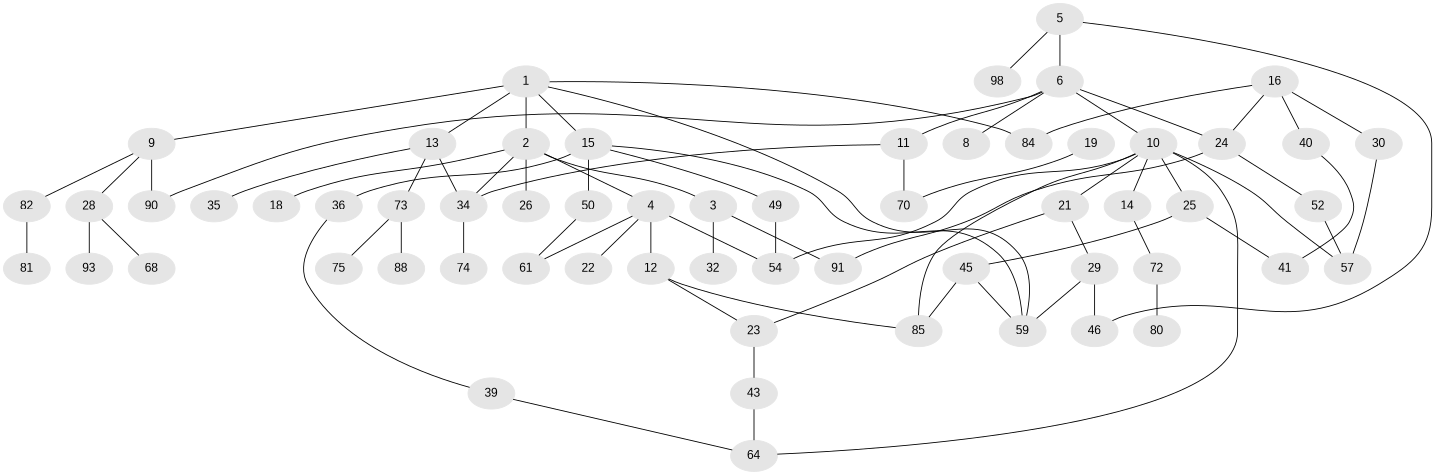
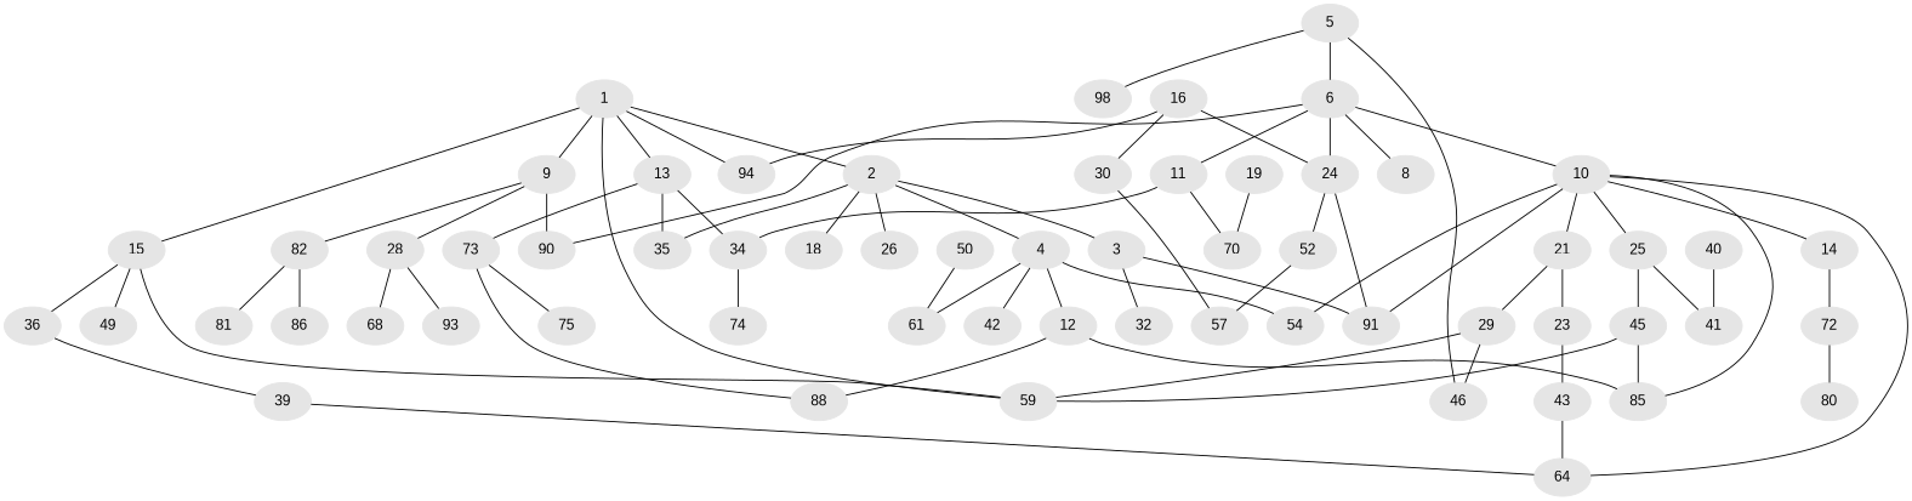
  graph {
    fontname="Liberation Sans"
    node [color=gray90 fontname="Liberation Sans" style=filled]
    edge [fontname="Liberation Sans"]
    1 [super="+55"]
    2
    9 [super="+76"]
    13 [super="+31"]
    15 [super="+58"]
    59 [super="+87"]
-   84 [super="+95"]
+   84 [super="+95" label=94]
    3 [super="+42"]
    4 [super="+71"]
    18 [super="+20"]
    26 [super="+65"]
    34 [super="+66"]
    90 [super="+92"]
    28 [super="+53"]
    82
    35
    73
    50 [super="+63"]
    n19 [label=36]
    49
    32
    91
    12 [super="+96"]
-   22 [super="+48"]
+   22 [super="+48" label=42]
    54 [super="+97"]
    61 [super="+77"]
    5 [super="+7"]
    6 [super="+47"]
    46 [super="+62"]
    98
    74
    85
    23 [super="+37"]
    8 [super="+67"]
    10 [super="+43"]
    11
    24 [super="+72"]
    14 [super="+17"]
    21 [super="+36"]
    25 [super="+100"]
    57 [super="+94"]
    64 [super="+99"]
    70
    16 [super="+51"]
    30
    40 [super="+60"]
    68 [super="+79"]
    93
    81
+   86
    n51 [label=72]
    29 [super="+33"]
    41
    45
    19 [super="+27"]
    n56 [label=43 super="+69"]
    75
    88
    80
    39 [super="+89"]
    52 [super="+56"]
    1 -- 2
    1 -- 9 [weight=2]
    1 -- 13
    1 -- 15
    1 -- 59
    1 -- 84
    2 -- 3
    2 -- 4
    2 -- 18
    2 -- 26
-   2 -- 34
+   2 -- 35
    9 -- 90
    9 -- 28
    9 -- 82
    13 -- 34
    13 -- 35
    13 -- 73
    15 -- 59
-   15 -- 50
    15 -- n19
    15 -- 49
    3 -- 32
    3 -- 91
    4 -- 12
    4 -- 22
    4 -- 54
    4 -- 61 [weight=2]
    34 -- 74
    28 -- 68
    28 -- 93
    82 -- 81
+   82 -- 86
    73 -- 75
    73 -- 88
    50 -- 61
    n19 -- 39
-   49 -- 54
    12 -- 85
-   12 -- 23
+   12 -- 88
    5 -- 6
    5 -- 46
    5 -- 98
    6 -- 90
    6 -- 8
    6 -- 10
    6 -- 11
    6 -- 24
    23 -- n56 [weight=2]
    10 -- 54
    10 -- 85
    10 -- 14
    10 -- 21
    10 -- 25
-   10 -- 57
+   10 -- 91
    10 -- 64
    11 -- 34
    11 -- 70
    24 -- 91
    24 -- 52
    14 -- n51
    21 -- 23
    21 -- 29
    25 -- 41
    25 -- 45
    16 -- 84
    16 -- 24
    16 -- 30
-   16 -- 40
    30 -- 57
    40 -- 41
    n51 -- 80
    29 -- 59
    29 -- 46
    45 -- 59
    45 -- 85
    19 -- 70
    n56 -- 64
    39 -- 64
    52 -- 57
  }
